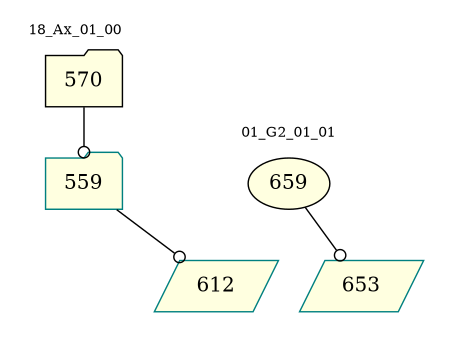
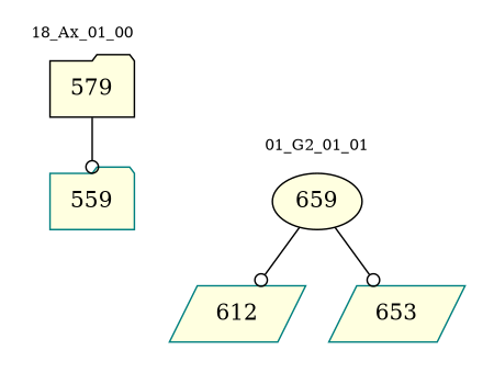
  digraph {
    node [color=teal fillcolor=lightyellow shape=folder style=filled]
    edge [arrowhead=odot color=black]
-   n1 [color=black label=570]
+   n1 [color=black label=579]
    n2 [label=559]
    n3 [color=black label=659 shape=ellipse]
    n4 [label=612 shape=parallelogram]
    n5 [label=653 shape=parallelogram]
    subgraph cluster_1 {
      color=white
      fontsize=10
      label="18_Ax_01_00"
      n1
      n2
    }
    subgraph cluster_2 {
      color=white
      fontsize=10
      label="01_G2_01_01"
      n3
      n4
      n5
    }
    n1 -> n2
-   n2 -> n4
+   n3 -> n4
    n3 -> n5
  }
